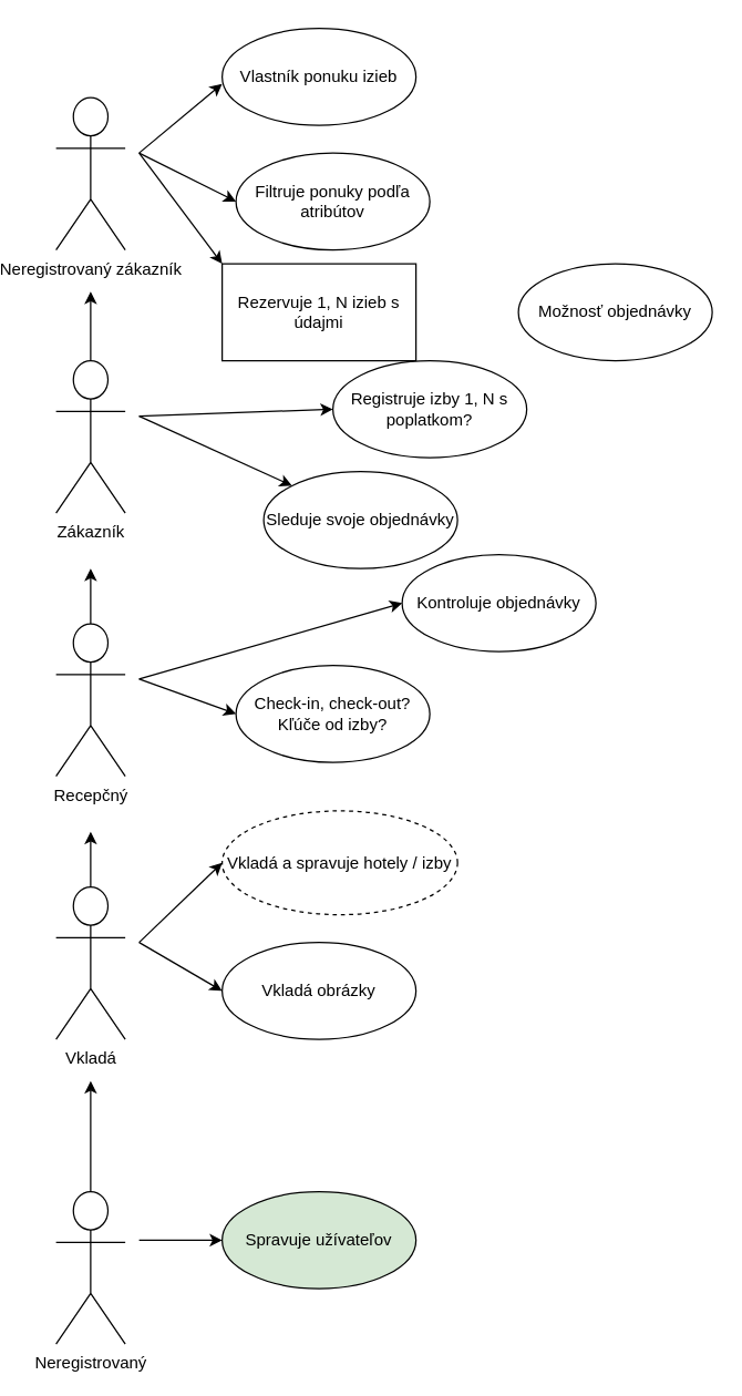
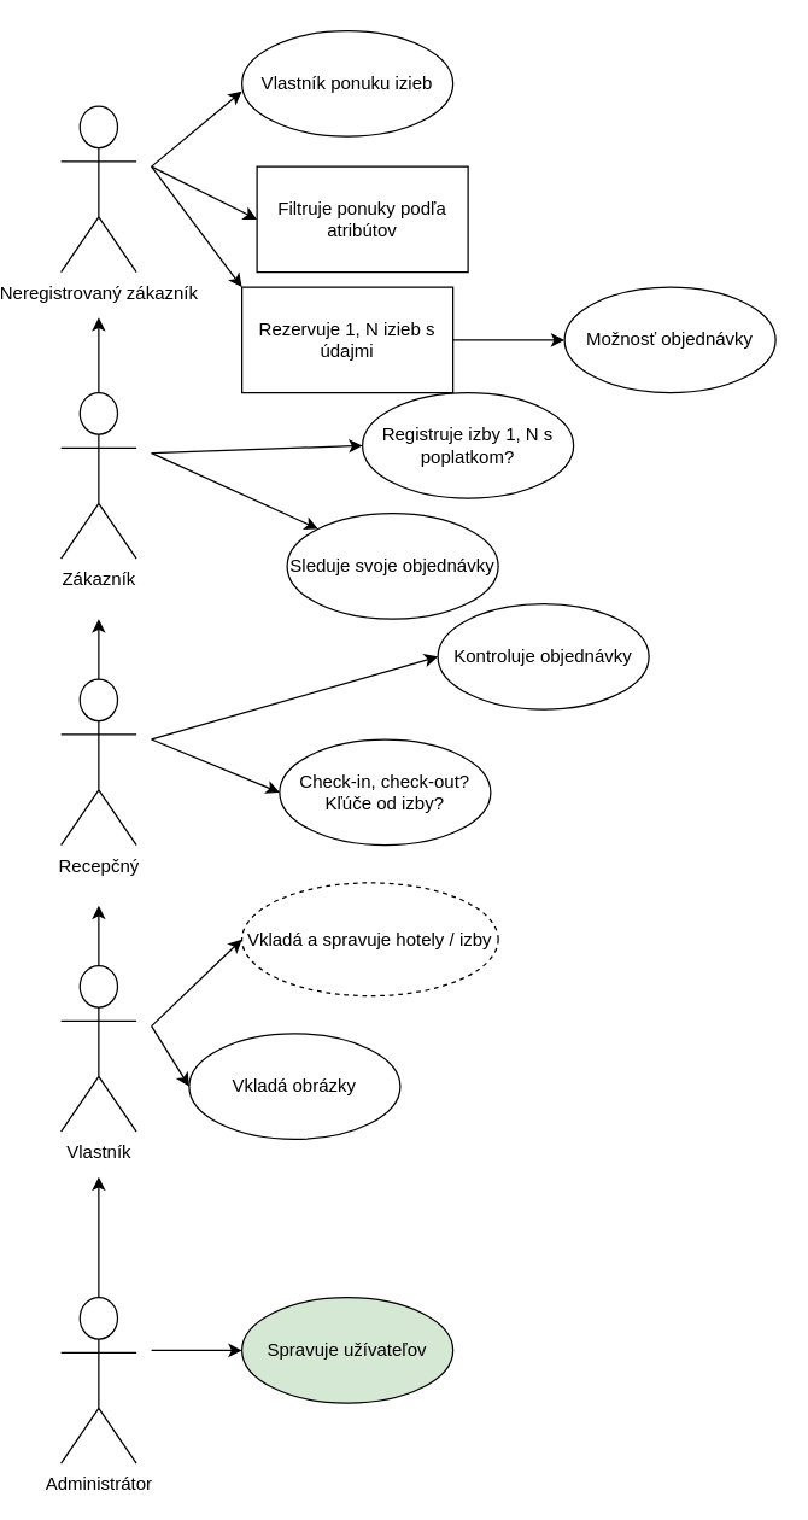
  <mxCell id="0" />
  <mxCell id="1" parent="0" />
  <mxCell id="2" value="&lt;div&gt;Neregistrovaný zákazník&lt;/div&gt;&lt;div&gt;&lt;br&gt;&lt;/div&gt;" style="shape=umlActor;verticalLabelPosition=bottom;verticalAlign=top;html=1;outlineConnect=0;" vertex="1" parent="1"><mxGeometry x="20" y="70" width="50" height="110" as="geometry" /></mxCell>
  <mxCell id="3" style="edgeStyle=orthogonalEdgeStyle;rounded=0;orthogonalLoop=1;jettySize=auto;html=1;exitX=0.5;exitY=0;exitDx=0;exitDy=0;exitPerimeter=0;" edge="1" parent="1" source="4"><mxGeometry relative="1" as="geometry"><mxPoint x="45" y="410" as="targetPoint" /></mxGeometry></mxCell>
  <mxCell id="4" value="&lt;div&gt;Recepčný&lt;/div&gt;" style="shape=umlActor;verticalLabelPosition=bottom;verticalAlign=top;html=1;outlineConnect=0;" vertex="1" parent="1"><mxGeometry x="20" y="450" width="50" height="110" as="geometry" /></mxCell>
  <mxCell id="5" style="edgeStyle=orthogonalEdgeStyle;rounded=0;orthogonalLoop=1;jettySize=auto;html=1;exitX=0.5;exitY=0;exitDx=0;exitDy=0;exitPerimeter=0;" edge="1" parent="1" source="6"><mxGeometry relative="1" as="geometry"><mxPoint x="45" y="210" as="targetPoint" /></mxGeometry></mxCell>
  <mxCell id="6" value="&lt;div&gt;Zákazník&lt;/div&gt;&lt;div&gt;&lt;br&gt;&lt;/div&gt;" style="shape=umlActor;verticalLabelPosition=bottom;verticalAlign=top;html=1;outlineConnect=0;" vertex="1" parent="1"><mxGeometry x="20" y="260" width="50" height="110" as="geometry" /></mxCell>
  <mxCell id="7" value="" style="edgeStyle=orthogonalEdgeStyle;rounded=0;orthogonalLoop=1;jettySize=auto;html=1;" edge="1" parent="1" source="8"><mxGeometry relative="1" as="geometry"><mxPoint x="45" y="600" as="targetPoint" /></mxGeometry></mxCell>
- <mxCell id="8" value="Vkladá" style="shape=umlActor;verticalLabelPosition=bottom;verticalAlign=top;html=1;outlineConnect=0;" vertex="1" parent="1"><mxGeometry x="20" y="640" width="50" height="110" as="geometry" /></mxCell>
+ <mxCell id="8" value="Vlastník" style="shape=umlActor;verticalLabelPosition=bottom;verticalAlign=top;html=1;outlineConnect=0;" vertex="1" parent="1"><mxGeometry x="20" y="640" width="50" height="110" as="geometry" /></mxCell>
  <mxCell id="9" style="edgeStyle=orthogonalEdgeStyle;rounded=0;orthogonalLoop=1;jettySize=auto;html=1;exitX=0.5;exitY=0;exitDx=0;exitDy=0;exitPerimeter=0;" edge="1" parent="1" source="10"><mxGeometry relative="1" as="geometry"><mxPoint x="45" y="780" as="targetPoint" /></mxGeometry></mxCell>
- <mxCell id="10" value="&lt;div&gt;Neregistrovaný&lt;/div&gt;&lt;div&gt;&lt;br&gt;&lt;/div&gt;" style="shape=umlActor;verticalLabelPosition=bottom;verticalAlign=top;html=1;outlineConnect=0;" vertex="1" parent="1"><mxGeometry x="20" y="860" width="50" height="110" as="geometry" /></mxCell>
+ <mxCell id="10" value="&lt;div&gt;Administrátor&lt;/div&gt;&lt;div&gt;&lt;br&gt;&lt;/div&gt;" style="shape=umlActor;verticalLabelPosition=bottom;verticalAlign=top;html=1;outlineConnect=0;" vertex="1" parent="1"><mxGeometry x="20" y="860" width="50" height="110" as="geometry" /></mxCell>
+ <mxCell id="11" style="edgeStyle=orthogonalEdgeStyle;rounded=0;orthogonalLoop=1;jettySize=auto;html=1;exitX=1;exitY=0.5;exitDx=0;exitDy=0;entryX=0;entryY=0.5;entryDx=0;entryDy=0;" edge="1" parent="1" source="12" target="15"><mxGeometry relative="1" as="geometry" /></mxCell>
  <mxCell id="12" value="Rezervuje 1, N izieb s údajmi" style="whiteSpace=wrap;html=1;rounded=0;" vertex="1" parent="1"><mxGeometry x="140" y="190" width="140" height="70" as="geometry" /></mxCell>
  <mxCell id="13" value="Vlastník ponuku izieb" style="ellipse;whiteSpace=wrap;html=1;" vertex="1" parent="1"><mxGeometry x="140" y="20" width="140" height="70" as="geometry" /></mxCell>
- <mxCell id="14" value="Filtruje ponuky podľa atribútov" style="ellipse;whiteSpace=wrap;html=1;" vertex="1" parent="1"><mxGeometry x="150" y="110" width="140" height="70" as="geometry" /></mxCell>
+ <mxCell id="14" value="Filtruje ponuky podľa atribútov" style="whiteSpace=wrap;html=1;rounded=0;" vertex="1" parent="1"><mxGeometry x="150" y="110" width="140" height="70" as="geometry" /></mxCell>
  <mxCell id="15" value="Možnosť objednávky" style="ellipse;whiteSpace=wrap;html=1;" vertex="1" parent="1"><mxGeometry x="354" y="190" width="140" height="70" as="geometry" /></mxCell>
  <mxCell id="16" value="" style="endArrow=classic;html=1;" edge="1" parent="1"><mxGeometry width="50" height="50" relative="1" as="geometry"><mxPoint x="80" y="110" as="sourcePoint" /><mxPoint x="140" y="60" as="targetPoint" /></mxGeometry></mxCell>
  <mxCell id="17" value="" style="endArrow=classic;html=1;entryX=0;entryY=0.5;entryDx=0;entryDy=0;" edge="1" parent="1" target="14"><mxGeometry width="50" height="50" relative="1" as="geometry"><mxPoint x="80" y="110" as="sourcePoint" /><mxPoint x="160" y="100" as="targetPoint" /></mxGeometry></mxCell>
  <mxCell id="18" value="" style="endArrow=classic;html=1;entryX=0;entryY=0;entryDx=0;entryDy=0;" edge="1" parent="1" target="12"><mxGeometry width="50" height="50" relative="1" as="geometry"><mxPoint x="80" y="110" as="sourcePoint" /><mxPoint x="150" y="70" as="targetPoint" /></mxGeometry></mxCell>
  <mxCell id="19" value="Registruje izby 1, N s poplatkom?" style="ellipse;whiteSpace=wrap;html=1;" vertex="1" parent="1"><mxGeometry x="220" y="260" width="140" height="70" as="geometry" /></mxCell>
  <mxCell id="20" value="Sleduje svoje objednávky" style="ellipse;whiteSpace=wrap;html=1;" vertex="1" parent="1"><mxGeometry x="170" y="340" width="140" height="70" as="geometry" /></mxCell>
  <mxCell id="21" value="" style="endArrow=classic;html=1;entryX=0;entryY=0.5;entryDx=0;entryDy=0;" edge="1" parent="1" target="19"><mxGeometry width="50" height="50" relative="1" as="geometry"><mxPoint x="80" y="300" as="sourcePoint" /><mxPoint x="130" y="250" as="targetPoint" /></mxGeometry></mxCell>
  <mxCell id="22" value="" style="endArrow=classic;html=1;entryX=0;entryY=0;entryDx=0;entryDy=0;" edge="1" parent="1" target="20"><mxGeometry width="50" height="50" relative="1" as="geometry"><mxPoint x="80" y="300" as="sourcePoint" /><mxPoint x="210" y="330" as="targetPoint" /></mxGeometry></mxCell>
  <mxCell id="23" value="Kontroluje objednávky" style="ellipse;whiteSpace=wrap;html=1;" vertex="1" parent="1"><mxGeometry x="270" y="400" width="140" height="70" as="geometry" /></mxCell>
- <mxCell id="24" value="&lt;div&gt;Check-in, check-out?&lt;/div&gt;&lt;div&gt;Kľúče od izby?&lt;br&gt;&lt;/div&gt;" style="ellipse;whiteSpace=wrap;html=1;" vertex="1" parent="1"><mxGeometry x="150" y="480" width="140" height="70" as="geometry" /></mxCell>
+ <mxCell id="24" value="&lt;div&gt;Check-in, check-out?&lt;/div&gt;&lt;div&gt;Kľúče od izby?&lt;br&gt;&lt;/div&gt;" style="ellipse;whiteSpace=wrap;html=1;" vertex="1" parent="1"><mxGeometry x="165" y="490" width="140" height="70" as="geometry" /></mxCell>
  <mxCell id="25" value="" style="endArrow=classic;html=1;entryX=0;entryY=0.5;entryDx=0;entryDy=0;" edge="1" parent="1" target="23"><mxGeometry width="50" height="50" relative="1" as="geometry"><mxPoint x="80" y="489.87" as="sourcePoint" /><mxPoint x="190.503" y="540.121" as="targetPoint" /></mxGeometry></mxCell>
  <mxCell id="26" value="" style="endArrow=classic;html=1;entryX=0;entryY=0.5;entryDx=0;entryDy=0;" edge="1" parent="1" target="24"><mxGeometry width="50" height="50" relative="1" as="geometry"><mxPoint x="80" y="489.87" as="sourcePoint" /><mxPoint x="190.503" y="540.121" as="targetPoint" /></mxGeometry></mxCell>
  <mxCell id="27" value="Vkladá a spravuje hotely / izby" style="ellipse;whiteSpace=wrap;html=1;dashed=1;" vertex="1" parent="1"><mxGeometry x="140" y="585" width="170" height="75" as="geometry" /></mxCell>
- <mxCell id="28" value="Vkladá obrázky" style="ellipse;whiteSpace=wrap;html=1;" vertex="1" parent="1"><mxGeometry x="140" y="680" width="140" height="70" as="geometry" /></mxCell>
+ <mxCell id="28" value="Vkladá obrázky" style="ellipse;whiteSpace=wrap;html=1;" vertex="1" parent="1"><mxGeometry x="105" y="685" width="140" height="70" as="geometry" /></mxCell>
  <mxCell id="29" value="" style="endArrow=classic;html=1;entryX=0;entryY=0.5;entryDx=0;entryDy=0;" edge="1" parent="1" target="28"><mxGeometry width="50" height="50" relative="1" as="geometry"><mxPoint x="80" y="680" as="sourcePoint" /><mxPoint x="140" y="705.13" as="targetPoint" /></mxGeometry></mxCell>
  <mxCell id="30" value="" style="endArrow=classic;html=1;entryX=0;entryY=0.5;entryDx=0;entryDy=0;" edge="1" parent="1" target="27"><mxGeometry width="50" height="50" relative="1" as="geometry"><mxPoint x="80" y="680" as="sourcePoint" /><mxPoint x="150" y="685.13" as="targetPoint" /></mxGeometry></mxCell>
  <mxCell id="31" value="Spravuje užívateľov" style="ellipse;whiteSpace=wrap;html=1;fillColor=#d5e8d4;" vertex="1" parent="1"><mxGeometry x="140" y="860" width="140" height="70" as="geometry" /></mxCell>
  <mxCell id="32" value="" style="endArrow=classic;html=1;entryX=0;entryY=0.5;entryDx=0;entryDy=0;" edge="1" parent="1" target="31"><mxGeometry width="50" height="50" relative="1" as="geometry"><mxPoint x="80" y="895" as="sourcePoint" /><mxPoint x="140" y="930" as="targetPoint" /></mxGeometry></mxCell>
